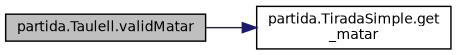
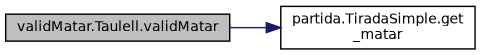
  digraph {
    rankdir=LR
    node [color=black fontname=Helvetica fontsize=10 shape=record style=filled]
-   n1 [fillcolor=grey75 fontcolor=black height=0.2 label="partida.Taulell.validMatar" width=0.4]
+   n1 [fillcolor=grey75 fontcolor=black height=0.2 label="validMatar.Taulell.validMatar" width=0.4]
    n2 [fillcolor=white height=0.2 label="partida.TiradaSimple.get\l_matar" width=0.4]
    n1 -> n2 [color=midnightblue fontname=Helvetica fontsize=10 labelfontname=Helvetica labelfontsize=10 style=solid]
  }
